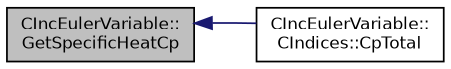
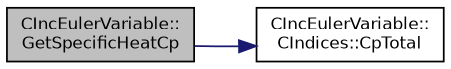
  digraph {
    rankdir=LR
    node [color=black fontname=Helvetica fontsize=10 shape=record style=filled]
    n1 [fillcolor=grey75 fontcolor=black height=0.2 label="CIncEulerVariable::\lGetSpecificHeatCp" width=0.4]
    n2 [fillcolor=white height=0.2 label="CIncEulerVariable::\lCIndices::CpTotal" width=0.4]
-   n2 -> n1 [color=midnightblue fontname=Helvetica fontsize=10 labelfontname=Helvetica labelfontsize=10 style=solid]
+   n1 -> n2 [color=midnightblue fontname=Helvetica fontsize=10 labelfontname=Helvetica labelfontsize=10 style=solid]
  }
